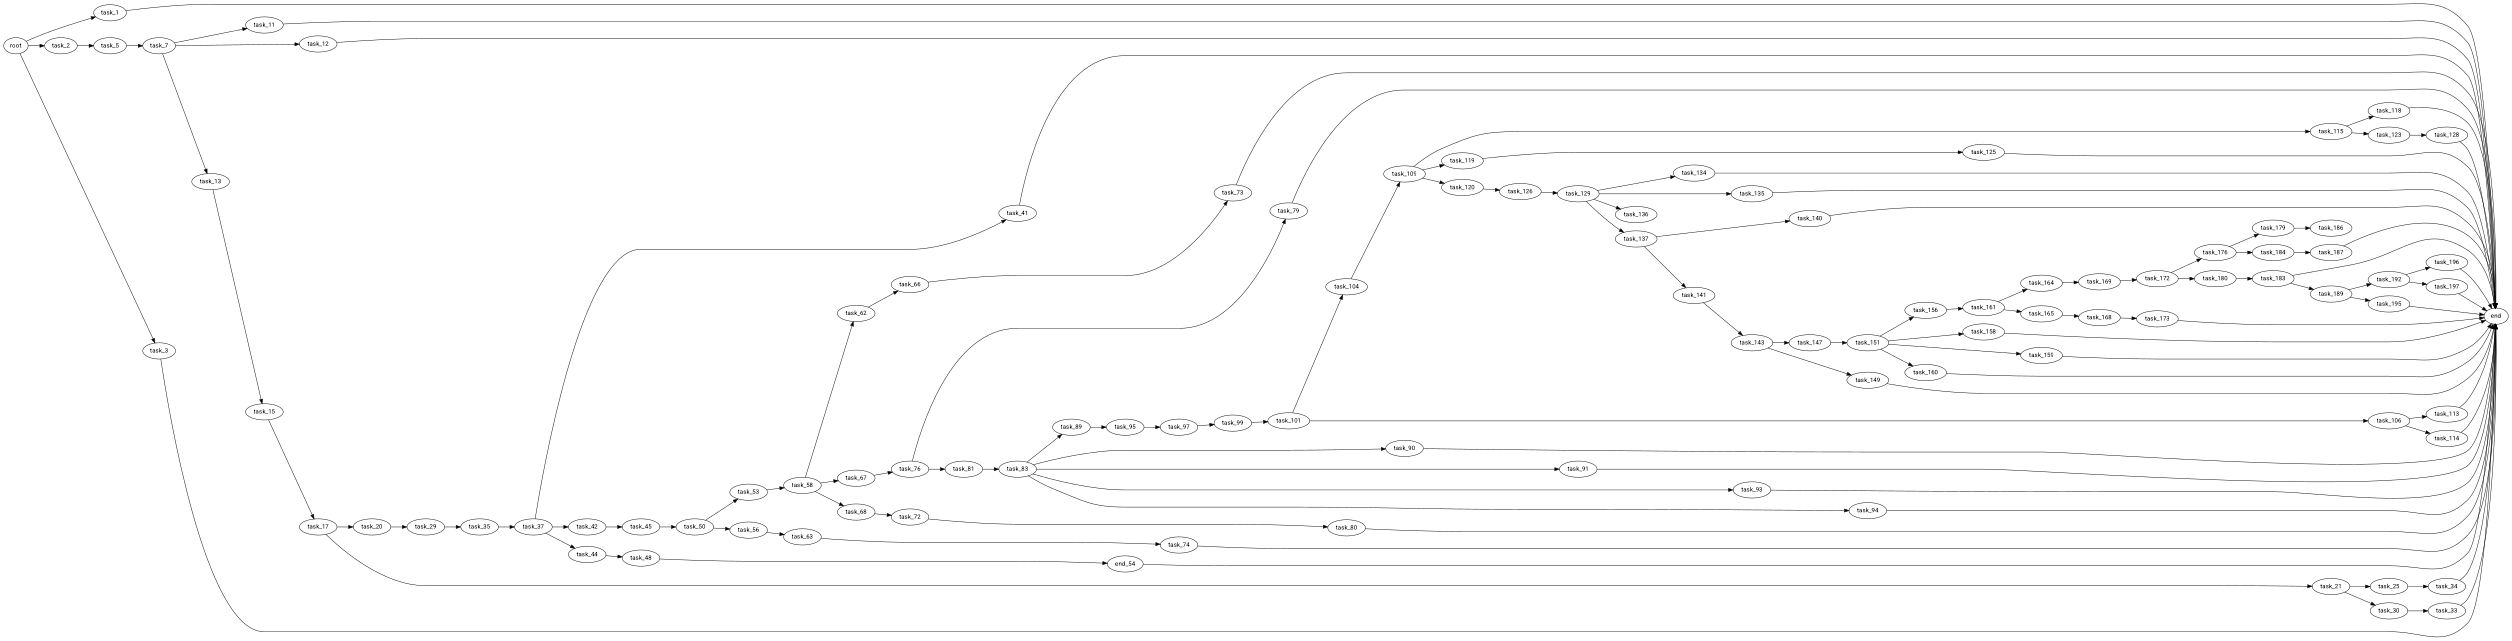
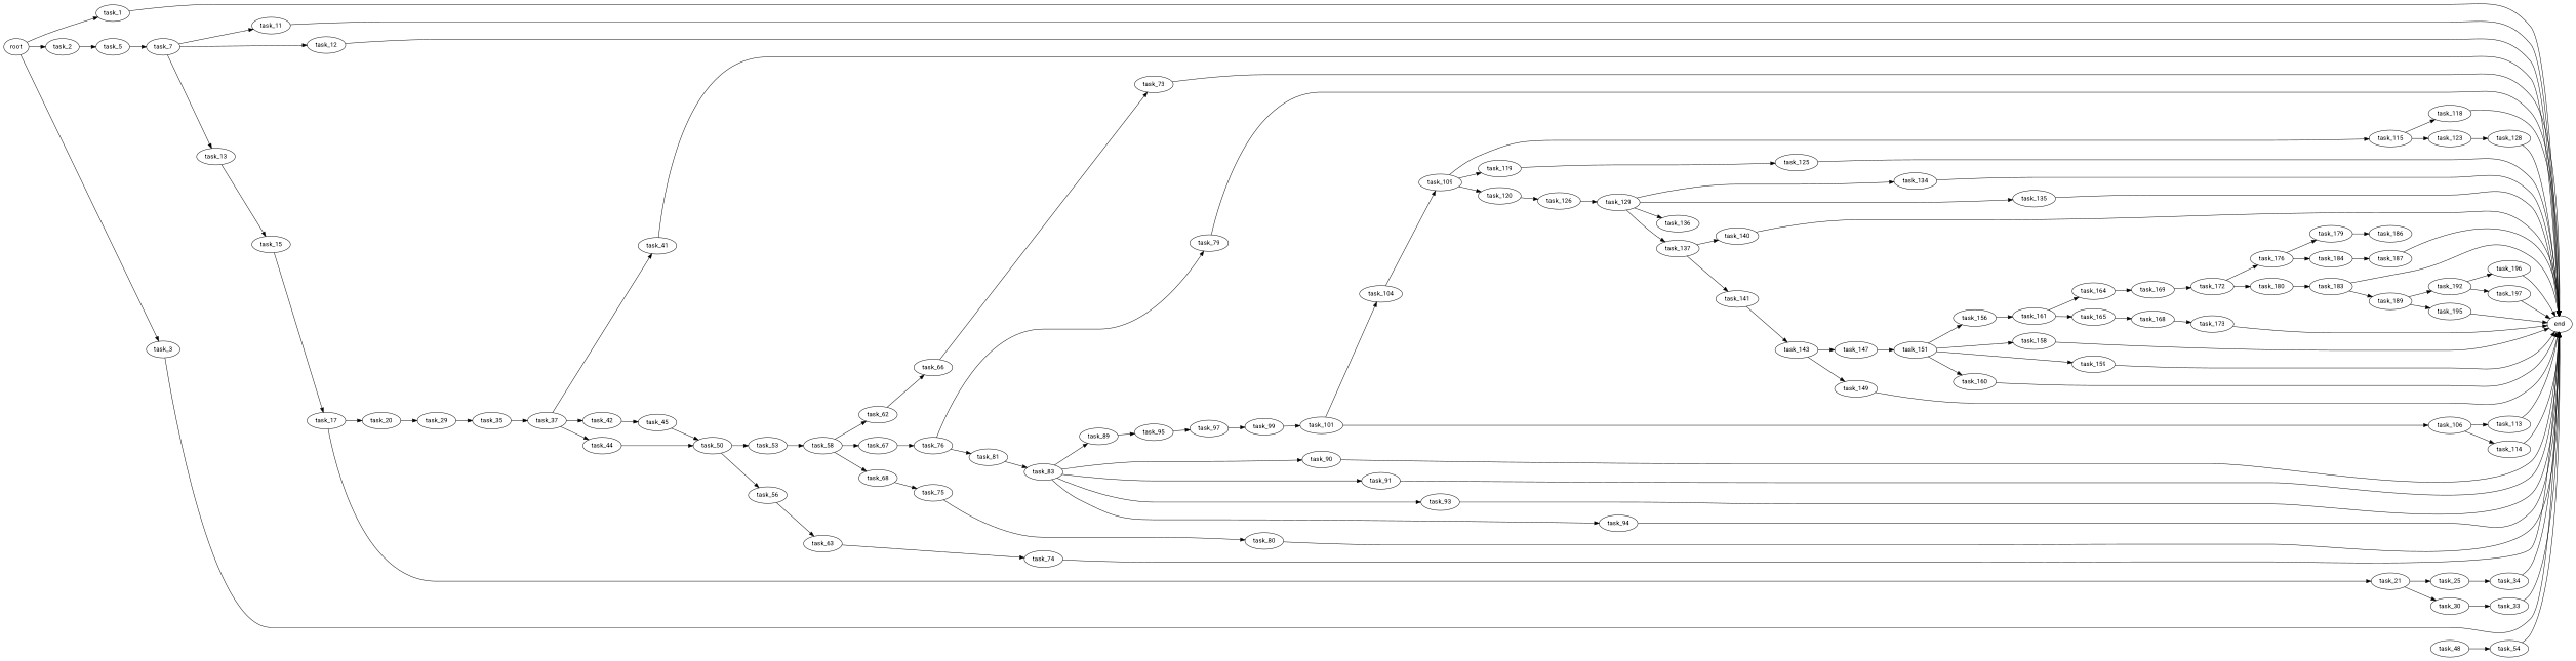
  digraph {
    fontname=Roboto
    rankdir=LR
    node [fontname=Roboto]
    edge [fontname=Roboto]
    root
    task_1
    task_2
    task_3
    end
    task_5
    task_7
    task_11
    task_12
    task_13
    task_15
    task_17
    task_20
    task_21
    task_29
    task_25
    task_30
    task_35
    task_34
    task_33
    task_37
    task_41
    task_42
    task_44
    task_45
    task_48
    task_50
-   task_54 [label=end_54]
+   task_54
    task_53
    task_56
    task_58
    task_63
    task_62
    task_67
    task_68
    task_74
    task_66
    task_76
-   task_72
+   task_72 [label=task_75]
    task_73
    task_79
    task_81
    task_80
    task_83
    task_89
    task_90
    task_91
    task_93
    task_94
    task_95
    task_97
    task_99
    task_101
    task_104
    task_106
    task_109
    task_113
    task_114
    task_115
    task_119
    task_120
    task_118
    task_123
    task_125
    task_126
    task_128
    task_129
    task_134
    task_135
    task_136
    task_137
    task_140
    task_141
    task_143
    task_147
    task_149
    task_151
    task_156
    task_158
    task_159
    task_160
    task_161
    task_164
    task_165
    task_169
    task_168
    task_172
    task_173
    task_176
    task_180
    task_179
    task_184
    task_183
    task_186
    task_187
    task_189
    task_192
    task_195
    task_196
    task_197
    root -> task_1
    root -> task_2
    root -> task_3
    task_1 -> end
    task_2 -> task_5
    task_3 -> end
    task_5 -> task_7
    task_7 -> task_11
    task_7 -> task_12
    task_7 -> task_13
    task_11 -> end
    task_12 -> end
    task_13 -> task_15
    task_15 -> task_17
    task_17 -> task_20
    task_17 -> task_21
    task_20 -> task_29
    task_21 -> task_25
    task_21 -> task_30
    task_29 -> task_35
    task_25 -> task_34
    task_30 -> task_33
    task_35 -> task_37
    task_34 -> end
    task_33 -> end
    task_37 -> task_41
    task_37 -> task_42
    task_37 -> task_44
    task_41 -> end
    task_42 -> task_45
-   task_44 -> task_48
+   task_44 -> task_50
    task_45 -> task_50
    task_48 -> task_54
    task_50 -> task_53
    task_50 -> task_56
    task_54 -> end
    task_53 -> task_58
    task_56 -> task_63
    task_58 -> task_62
    task_58 -> task_67
    task_58 -> task_68
    task_63 -> task_74
    task_62 -> task_66
    task_67 -> task_76
    task_68 -> task_72
    task_74 -> end
    task_66 -> task_73
    task_76 -> task_79
    task_76 -> task_81
    task_72 -> task_80
    task_73 -> end
    task_79 -> end
    task_81 -> task_83
    task_80 -> end
    task_83 -> task_89
    task_83 -> task_90
    task_83 -> task_91
    task_83 -> task_93
    task_83 -> task_94
    task_89 -> task_95
    task_90 -> end
    task_91 -> end
    task_93 -> end
    task_94 -> end
    task_95 -> task_97
    task_97 -> task_99
    task_99 -> task_101
    task_101 -> task_104
    task_101 -> task_106
    task_104 -> task_109
    task_106 -> task_113
    task_106 -> task_114
    task_109 -> task_115
    task_109 -> task_119
    task_109 -> task_120
    task_113 -> end
    task_114 -> end
    task_115 -> task_118
    task_115 -> task_123
    task_119 -> task_125
    task_120 -> task_126
    task_118 -> end
    task_123 -> task_128
    task_125 -> end
    task_126 -> task_129
    task_128 -> end
    task_129 -> task_134
    task_129 -> task_135
    task_129 -> task_136
    task_129 -> task_137
    task_134 -> end
    task_135 -> end
    task_137 -> task_140
    task_137 -> task_141
    task_140 -> end
    task_141 -> task_143
    task_143 -> task_147
    task_143 -> task_149
    task_147 -> task_151
    task_149 -> end
    task_151 -> task_156
    task_151 -> task_158
    task_151 -> task_159
    task_151 -> task_160
    task_156 -> task_161
    task_158 -> end
    task_159 -> end
    task_160 -> end
    task_161 -> task_164
    task_161 -> task_165
    task_164 -> task_169
    task_165 -> task_168
    task_169 -> task_172
    task_168 -> task_173
    task_172 -> task_176
    task_172 -> task_180
    task_173 -> end
    task_176 -> task_179
    task_176 -> task_184
    task_180 -> task_183
    task_179 -> task_186
    task_184 -> task_187
    task_183 -> end
    task_183 -> task_189
    task_187 -> end
    task_189 -> task_192
    task_189 -> task_195
    task_192 -> task_196
    task_192 -> task_197
    task_195 -> end
    task_196 -> end
    task_197 -> end
  }
